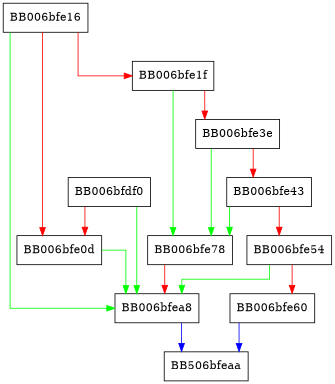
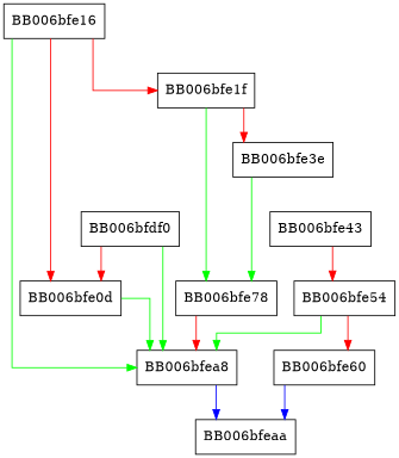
  digraph {
    splines=ortho
    node [shape=box]
    edge [color=red]
    BB006bfdf0
    BB006bfea8
    BB006bfe0d
-   BB006bfeaa [label=BB506bfeaa]
+   BB006bfeaa
    BB006bfe16
    BB006bfe1f
    BB006bfe78
    BB006bfe3e
    BB006bfe43
    BB006bfe54
    BB006bfe60
    BB006bfdf0 -> BB006bfea8 [color=green]
    BB006bfdf0 -> BB006bfe0d
    BB006bfea8 -> BB006bfeaa [color=blue]
    BB006bfe0d -> BB006bfea8 [color=green]
    BB006bfe16 -> BB006bfea8 [color=green]
    BB006bfe16 -> BB006bfe0d
    BB006bfe16 -> BB006bfe1f
    BB006bfe1f -> BB006bfe78 [color=green]
    BB006bfe1f -> BB006bfe3e
    BB006bfe78 -> BB006bfea8
    BB006bfe3e -> BB006bfe78 [color=green]
-   BB006bfe3e -> BB006bfe43
-   BB006bfe43 -> BB006bfe78 [color=green]
    BB006bfe43 -> BB006bfe54
    BB006bfe54 -> BB006bfea8 [color=green]
    BB006bfe54 -> BB006bfe60
    BB006bfe60 -> BB006bfeaa [color=blue]
  }
